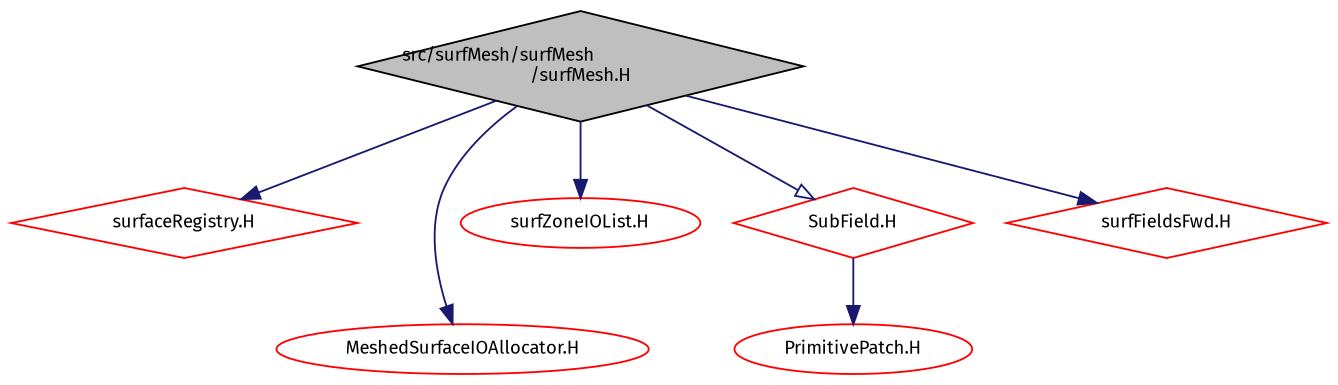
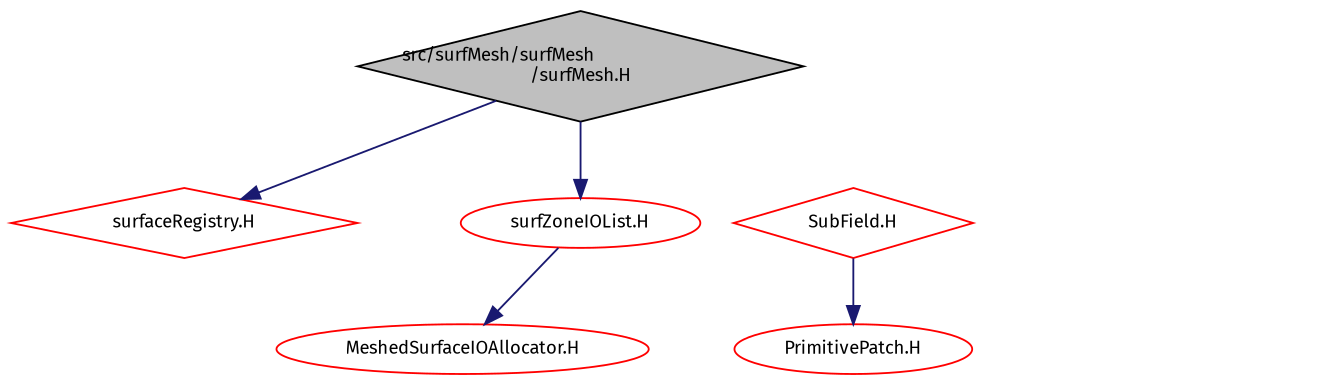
  digraph {
    fontname="Fira Sans"
    node [color=red fontname="Fira Sans" fontsize=10 shape=diamond]
    edge [arrowhead=normal color=midnightblue fontname="Fira Sans" fontsize=10 labelfontname=Helvetica labelfontsize=10 style=solid]
    n1 [color=black fillcolor=grey75 fontcolor=black height=0.2 label="src/surfMesh/surfMesh\l/surfMesh.H" style=filled width=0.4]
    n2 [height=0.2 label="surfaceRegistry.H" width=0.4]
    n3 [height=0.2 label="MeshedSurfaceIOAllocator.H" shape=ellipse width=0.4]
    n4 [height=0.2 label="SubField.H" width=0.4]
    n5 [height=0.2 label="surfZoneIOList.H" shape=ellipse width=0.4]
-   n6 [height=0.2 label="surfFieldsFwd.H" width=0.4]
    n7 [height=0.2 label="PrimitivePatch.H" shape=ellipse width=0.4]
    n1 -> n2
-   n1 -> n3
-   n1 -> n4 [arrowhead=onormal]
+   n5 -> n3
    n1 -> n5
-   n1 -> n6
    n4 -> n7
  }
